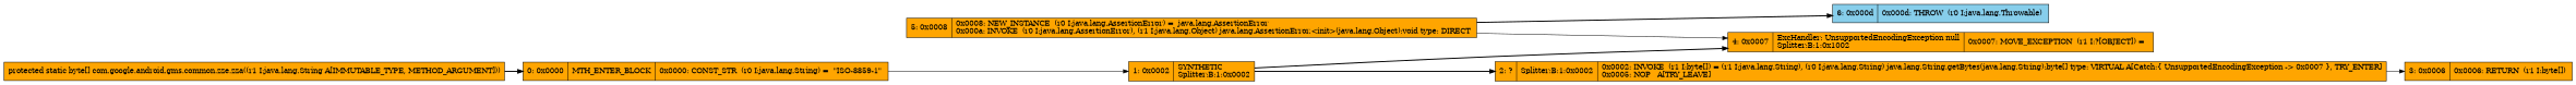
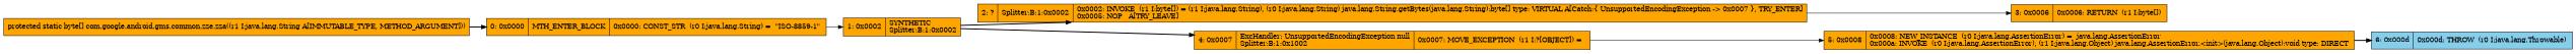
  digraph {
    rankdir=LR
    node [fillcolor=orange shape=record style=filled]
    edge [style=bold]
    n1 [label="{0\:\ 0x0000|MTH_ENTER_BLOCK\l|0x0000: CONST_STR  (r0 I:java.lang.String) =  \"ISO\-8859\-1\" \l}"]
    n2 [label="{1\:\ 0x0002|SYNTHETIC\lSplitter:B:1:0x0002\l}"]
    n3 [label="{2\:\ ?|Splitter:B:1:0x0002\l|0x0002: INVOKE  (r1 I:byte[]) = (r1 I:java.lang.String), (r0 I:java.lang.String) java.lang.String.getBytes(java.lang.String):byte[] type: VIRTUAL A[Catch:\{ UnsupportedEncodingException \-\> 0x0007 \}, TRY_ENTER]\l0x0005: NOP   A[TRY_LEAVE]\l}"]
    n4 [label="{4\:\ 0x0007|ExcHandler: UnsupportedEncodingException null\lSplitter:B:1:0x1002\l|0x0007: MOVE_EXCEPTION  (r1 I:?[OBJECT]) =  \l}"]
    n5 [label="{3\:\ 0x0006|0x0006: RETURN  (r1 I:byte[]) \l}"]
    n6 [label="{5\:\ 0x0008|0x0008: NEW_INSTANCE  (r0 I:java.lang.AssertionError) =  java.lang.AssertionError \l0x000a: INVOKE  (r0 I:java.lang.AssertionError), (r1 I:java.lang.Object) java.lang.AssertionError.\<init\>(java.lang.Object):void type: DIRECT \l}"]
    n7 [fillcolor=skyblue label="{6\:\ 0x000d|0x000d: THROW  (r0 I:java.lang.Throwable) \l}"]
    n8 [label="{protected static byte[] com.google.android.gms.common.zze.zza((r1 I:java.lang.String A[IMMUTABLE_TYPE, METHOD_ARGUMENT])) }"]
    n1 -> n2 [style=solid]
    n2 -> n3
    n2 -> n4
    n3 -> n5 [style=solid]
-   n6 -> n4 [style=solid]
+   n4 -> n6 [style=solid]
    n6 -> n7
    n8 -> n1
  }
